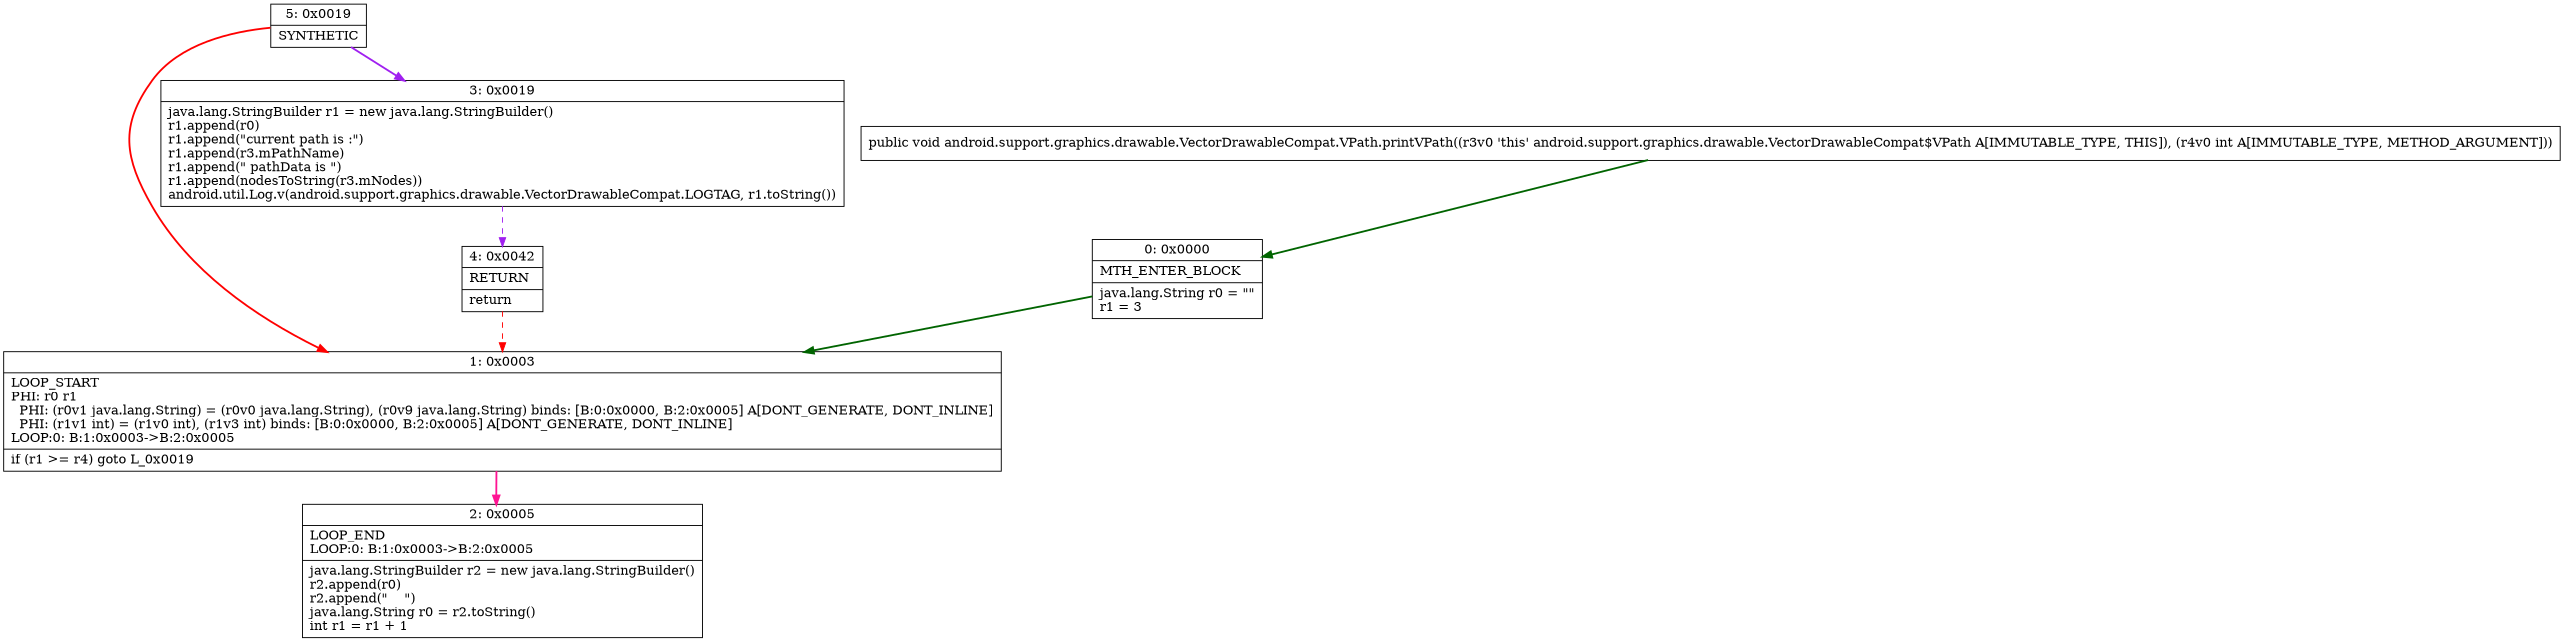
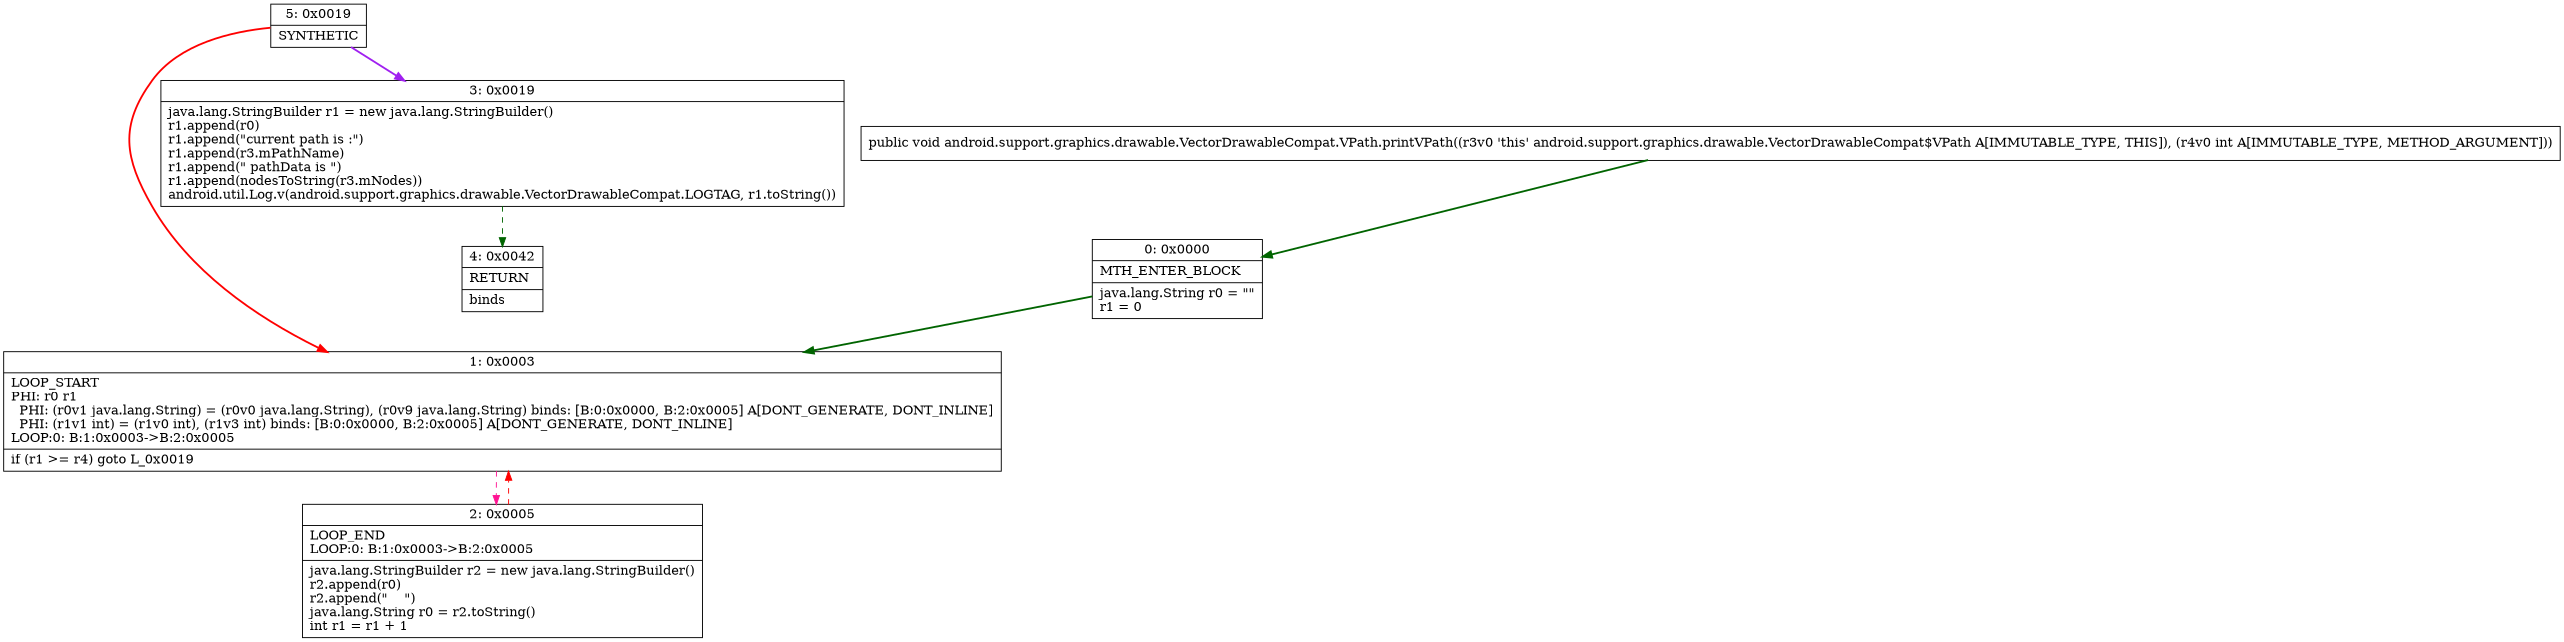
  digraph {
    node [shape=record]
    edge [color=darkgreen style=bold]
-   n1 [label="{0\:\ 0x0000|MTH_ENTER_BLOCK\l|java.lang.String r0 = \"\"\lr1 = 3\l}"]
+   n1 [label="{0\:\ 0x0000|MTH_ENTER_BLOCK\l|java.lang.String r0 = \"\"\lr1 = 0\l}"]
    n2 [label="{1\:\ 0x0003|LOOP_START\lPHI: r0 r1 \l  PHI: (r0v1 java.lang.String) = (r0v0 java.lang.String), (r0v9 java.lang.String) binds: [B:0:0x0000, B:2:0x0005] A[DONT_GENERATE, DONT_INLINE]\l  PHI: (r1v1 int) = (r1v0 int), (r1v3 int) binds: [B:0:0x0000, B:2:0x0005] A[DONT_GENERATE, DONT_INLINE]\lLOOP:0: B:1:0x0003\-\>B:2:0x0005\l|if (r1 \>= r4) goto L_0x0019\l}"]
    n3 [label="{2\:\ 0x0005|LOOP_END\lLOOP:0: B:1:0x0003\-\>B:2:0x0005\l|java.lang.StringBuilder r2 = new java.lang.StringBuilder()\lr2.append(r0)\lr2.append(\"    \")\ljava.lang.String r0 = r2.toString()\lint r1 = r1 + 1\l}"]
    n4 [label="{5\:\ 0x0019|SYNTHETIC\l}"]
    n5 [label="{3\:\ 0x0019|java.lang.StringBuilder r1 = new java.lang.StringBuilder()\lr1.append(r0)\lr1.append(\"current path is :\")\lr1.append(r3.mPathName)\lr1.append(\" pathData is \")\lr1.append(nodesToString(r3.mNodes))\landroid.util.Log.v(android.support.graphics.drawable.VectorDrawableCompat.LOGTAG, r1.toString())\l}"]
-   n6 [label="{4\:\ 0x0042|RETURN\l|return\l}"]
+   n6 [label="{4\:\ 0x0042|RETURN\l|binds\l}"]
    n7 [label="{public void android.support.graphics.drawable.VectorDrawableCompat.VPath.printVPath((r3v0 'this' android.support.graphics.drawable.VectorDrawableCompat$VPath A[IMMUTABLE_TYPE, THIS]), (r4v0 int A[IMMUTABLE_TYPE, METHOD_ARGUMENT])) }"]
    n1 -> n2
-   n2 -> n3 [color=deeppink]
-   n6 -> n2 [color=red style=dashed]
+   n2 -> n3 [color=deeppink style=dashed]
+   n3 -> n2 [color=red style=dashed]
    n4 -> n2 [color=red]
    n4 -> n5 [color=purple]
-   n5 -> n6 [color=purple style=dashed]
+   n5 -> n6 [style=dashed]
    n7 -> n1
  }
